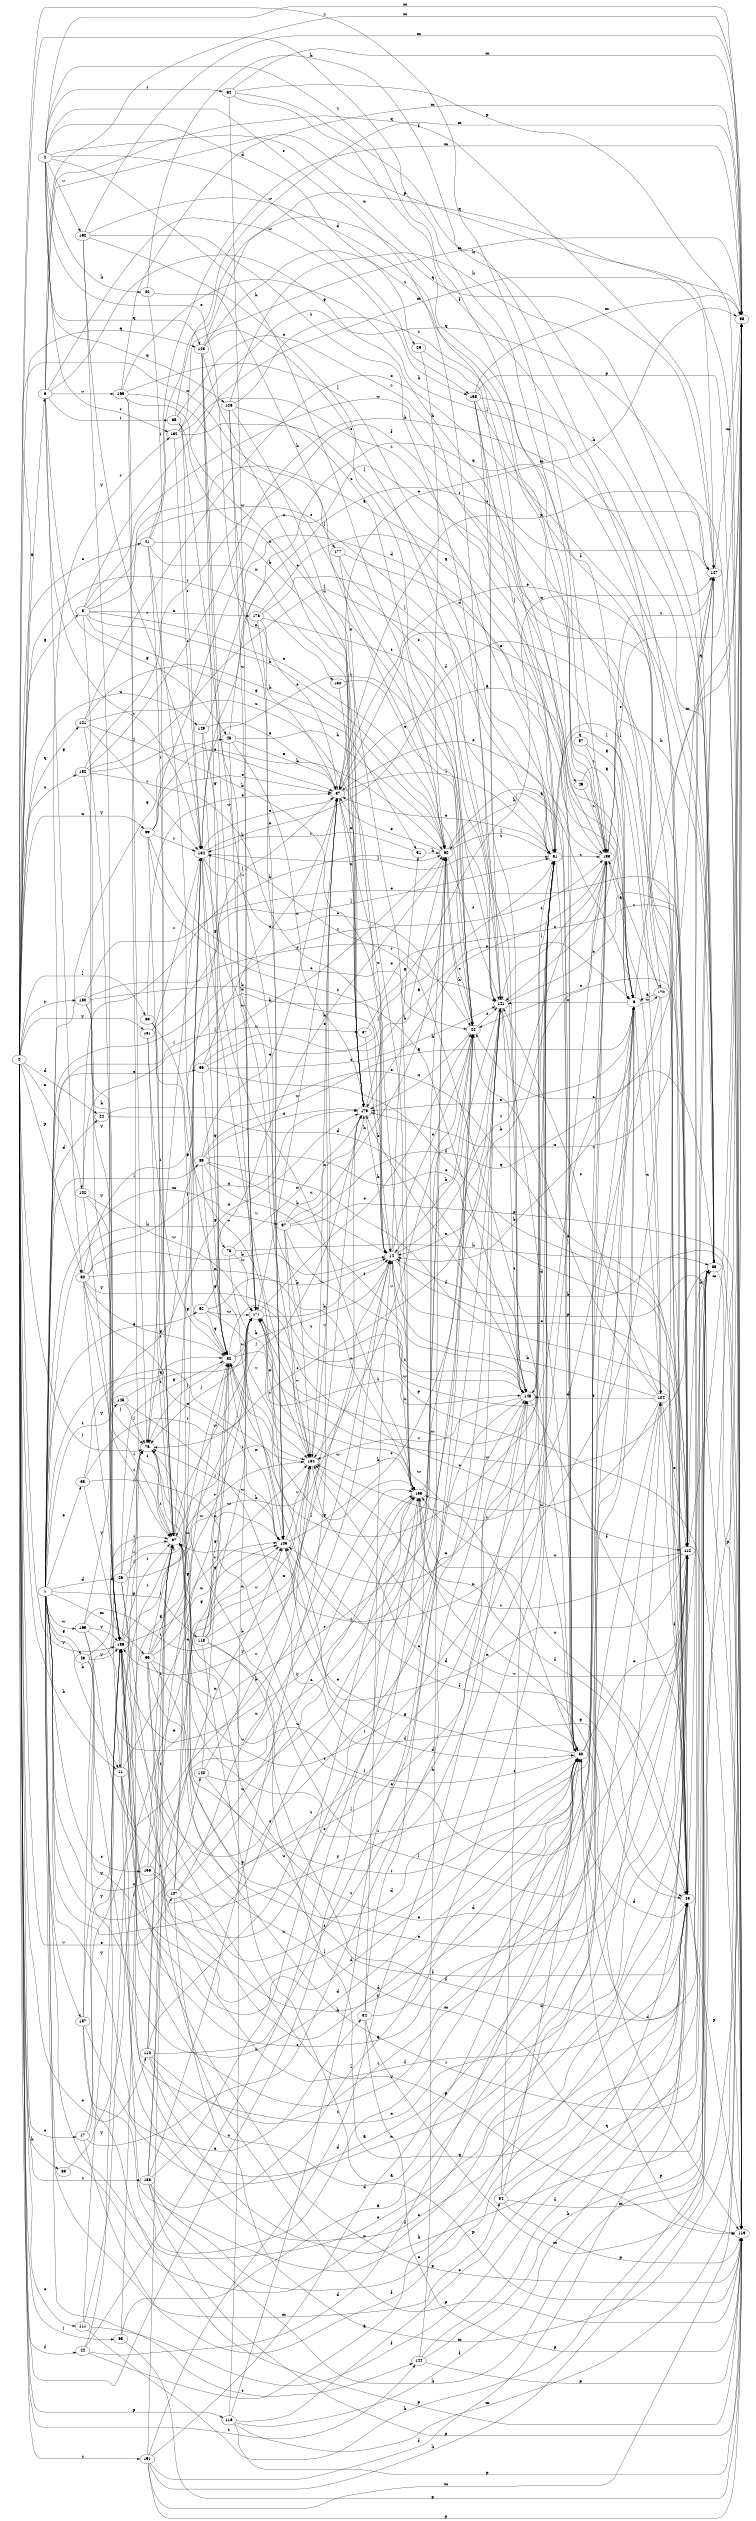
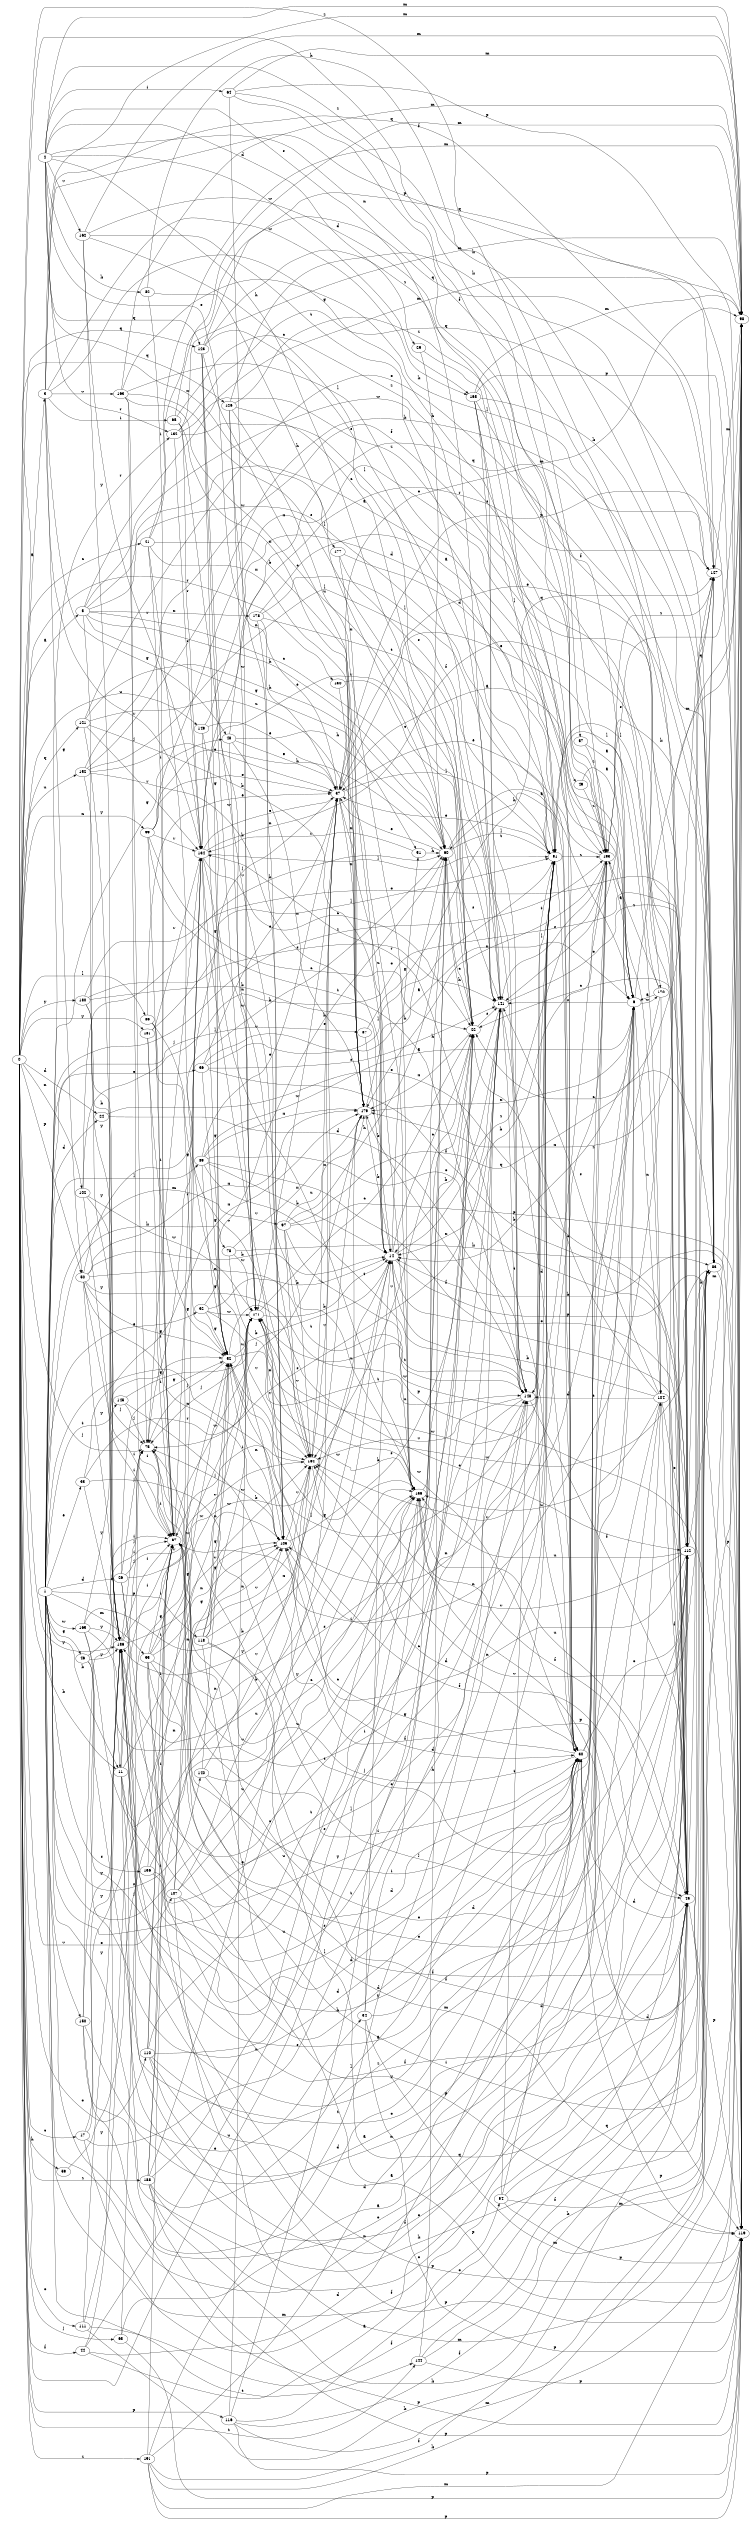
  strict digraph {
    rankdir=LR
    0
    3
    5
    11
    17
    21
    24
    44
    57
    59
    68
    75
    86
    99
    102
    107
    110
    111
    116
    121
    123
    130
    144
    149
    152
    156
    177
    180
    181
    186
    188
    191
    193
    50
    48
    98
    168
    49
    65
    119
    127
    134
    163
    22
    91
    60
    6
    51
    170
    178
    104
    14
    45
    67
    83
    105
    141
    179
    112
    30
    37
    164
    52
    148
    171
    118
    1
    26
    32
    33
    34
    36
    46
    78
    87
    89
    94
    95
    97
    132
    136
    140
    145
-   157
+   157 [label=150]
    165
    2
    29
    64
    82
    126
    162
    0 -> 3 [label=a]
    0 -> 5 [label=a]
    0 -> 11 [label=b]
    0 -> 17 [label=c]
    0 -> 21 [label=c]
    0 -> 24 [label=d]
    0 -> 44 [label=f]
    0 -> 57 [label=h]
    0 -> 59 [label=h]
    0 -> 68 [label=j]
    0 -> 75 [label=j]
    0 -> 86 [label=l]
    0 -> 99 [label=n]
    0 -> 102 [label=n]
    0 -> 107 [label=o]
    0 -> 110 [label=o]
    0 -> 111 [label=o]
    0 -> 116 [label=p]
    0 -> 121 [label=q]
    0 -> 123 [label=q]
    0 -> 130 [label=r]
    0 -> 144 [label=t]
    0 -> 149 [label=u]
    0 -> 152 [label=u]
    0 -> 156 [label=u]
    0 -> 177 [label=x]
    0 -> 180 [label=y]
    0 -> 181 [label=y]
    0 -> 186 [label=y]
    0 -> 188 [label=z]
    0 -> 191 [label=z]
    0 -> 193 [label=z]
    0 -> 50 [label=p]
    3 -> 50 [label=g]
    3 -> 48 [label=g]
    3 -> 98 [label=m]
    3 -> 168 [label=w]
    3 -> 49 [label=g]
    3 -> 65 [label=i]
    3 -> 119 [label=p]
    3 -> 127 [label=q]
    3 -> 134 [label=r]
    3 -> 163 [label=v]
    5 -> 11 [label=b]
    5 -> 98 [label=m]
    5 -> 22 [label=c]
    5 -> 91 [label=l]
    5 -> 60 [label=h]
    5 -> 6 [label=a]
    5 -> 51 [label=g]
    5 -> 170 [label=w]
    5 -> 178 [label=x]
    11 -> 75 [label=j]
    11 -> 104 [label=n]
    11 -> 14 [label=b]
    11 -> 45 [label=f]
    11 -> 67 [label=i]
    11 -> 83 [label=k]
    11 -> 105 [label=n]
    17 -> 186 [label=y]
    17 -> 45 [label=f]
    17 -> 105 [label=n]
    17 -> 141 [label=s]
    21 -> 98 [label=m]
    21 -> 127 [label=q]
    21 -> 14 [label=b]
    21 -> 67 [label=i]
    21 -> 105 [label=n]
    21 -> 179 [label=x]
    24 -> 112 [label=o]
    24 -> 30 [label=d]
    44 -> 156 [label=u]
    44 -> 186 [label=y]
    44 -> 6 [label=a]
    44 -> 30 [label=d]
    57 -> 193 [label=z]
    57 -> 6 [label=a]
    59 -> 105 [label=n]
    68 -> 75 [label=j]
    68 -> 119 [label=p]
    68 -> 6 [label=a]
    75 -> 67 [label=i]
    75 -> 112 [label=o]
    86 -> 67 [label=i]
    86 -> 37 [label=e]
    86 -> 164 [label=v]
    86 -> 52 [label=g]
    99 -> 134 [label=r]
    99 -> 22 [label=c]
    99 -> 60 [label=h]
    99 -> 67 [label=i]
    99 -> 112 [label=o]
    99 -> 37 [label=e]
    99 -> 148 [label=t]
    102 -> 186 [label=y]
    102 -> 60 [label=h]
    102 -> 67 [label=i]
    102 -> 112 [label=o]
    102 -> 171 [label=w]
    107 -> 156 [label=u]
    107 -> 98 [label=m]
    107 -> 134 [label=r]
    107 -> 30 [label=d]
    107 -> 164 [label=v]
    107 -> 52 [label=g]
    107 -> 148 [label=t]
    110 -> 156 [label=u]
    110 -> 193 [label=z]
    110 -> 6 [label=a]
    110 -> 67 [label=i]
    110 -> 141 [label=s]
    110 -> 112 [label=o]
    110 -> 52 [label=g]
    111 -> 186 [label=y]
    111 -> 45 [label=f]
    111 -> 83 [label=k]
    111 -> 52 [label=g]
    116 -> 98 [label=m]
    116 -> 119 [label=p]
    116 -> 60 [label=h]
    116 -> 45 [label=f]
    116 -> 112 [label=o]
    116 -> 171 [label=w]
    121 -> 156 [label=u]
    121 -> 186 [label=y]
    121 -> 134 [label=r]
    121 -> 60 [label=h]
    121 -> 14 [label=b]
    121 -> 112 [label=o]
    123 -> 193 [label=z]
    123 -> 127 [label=q]
    123 -> 105 [label=n]
    123 -> 141 [label=s]
    123 -> 179 [label=x]
    123 -> 52 [label=g]
    123 -> 171 [label=w]
    130 -> 22 [label=c]
    130 -> 179 [label=x]
    144 -> 119 [label=p]
    144 -> 60 [label=h]
    144 -> 45 [label=f]
    144 -> 83 [label=k]
    149 -> 30 [label=d]
    149 -> 37 [label=e]
    149 -> 164 [label=v]
    149 -> 52 [label=g]
    152 -> 186 [label=y]
    152 -> 91 [label=l]
    152 -> 14 [label=b]
    152 -> 45 [label=f]
    152 -> 83 [label=k]
    152 -> 37 [label=e]
    156 -> 119 [label=p]
    156 -> 60 [label=h]
    156 -> 45 [label=f]
    156 -> 52 [label=g]
    156 -> 171 [label=w]
    177 -> 141 [label=s]
    177 -> 179 [label=x]
    177 -> 30 [label=d]
    180 -> 75 [label=j]
    180 -> 186 [label=y]
    180 -> 14 [label=b]
    180 -> 141 [label=s]
    180 -> 112 [label=o]
    181 -> 134 [label=r]
    181 -> 91 [label=l]
    181 -> 67 [label=i]
    181 -> 52 [label=g]
    186 -> 75 [label=j]
    186 -> 6 [label=a]
    186 -> 67 [label=i]
    186 -> 30 [label=d]
    186 -> 164 [label=v]
    186 -> 148 [label=t]
    186 -> 171 [label=w]
    188 -> 156 [label=u]
    188 -> 119 [label=p]
    188 -> 91 [label=l]
    188 -> 67 [label=i]
    188 -> 83 [label=k]
    188 -> 105 [label=n]
    188 -> 112 [label=o]
    188 -> 37 [label=e]
    191 -> 98 [label=m]
    191 -> 119 [label=p]
    191 -> 45 [label=f]
    191 -> 67 [label=i]
    191 -> 83 [label=k]
    191 -> 30 [label=d]
    191 -> 148 [label=t]
    193 -> 6 [label=a]
    193 -> 14 [label=b]
    193 -> 67 [label=i]
    193 -> 83 [label=k]
    193 -> 105 [label=n]
    193 -> 141 [label=s]
    193 -> 179 [label=x]
    193 -> 37 [label=e]
    193 -> 171 [label=w]
    50 -> 186 [label=y]
    50 -> 119 [label=p]
    50 -> 60 [label=h]
    50 -> 14 [label=b]
    50 -> 67 [label=i]
    50 -> 105 [label=n]
    50 -> 179 [label=x]
    50 -> 52 [label=g]
    50 -> 148 [label=t]
    48 -> 127 [label=q]
    48 -> 60 [label=h]
    48 -> 179 [label=x]
    48 -> 37 [label=e]
    48 -> 171 [label=w]
    98 -> 141 [label=s]
    98 -> 179 [label=x]
    168 -> 98 [label=m]
    168 -> 119 [label=p]
    168 -> 91 [label=l]
    168 -> 45 [label=f]
    168 -> 83 [label=k]
    168 -> 141 [label=s]
    168 -> 148 [label=t]
    49 -> 193 [label=z]
    49 -> 6 [label=a]
    65 -> 193 [label=z]
    65 -> 98 [label=m]
    65 -> 134 [label=r]
    65 -> 179 [label=x]
    65 -> 164 [label=v]
    119 -> 14 [label=b]
    127 -> 193 [label=z]
    127 -> 98 [label=m]
    127 -> 134 [label=r]
    127 -> 164 [label=v]
    134 -> 75 [label=j]
    134 -> 156 [label=u]
    134 -> 22 [label=c]
    134 -> 91 [label=l]
    134 -> 45 [label=f]
    134 -> 37 [label=e]
    134 -> 164 [label=v]
    134 -> 52 [label=g]
    163 -> 75 [label=j]
    163 -> 98 [label=m]
    163 -> 22 [label=c]
    163 -> 91 [label=l]
    163 -> 67 [label=i]
    163 -> 83 [label=k]
    163 -> 141 [label=s]
    22 -> 186 [label=y]
    22 -> 60 [label=h]
    22 -> 141 [label=s]
    22 -> 179 [label=x]
    22 -> 164 [label=v]
    91 -> 186 [label=y]
    91 -> 193 [label=z]
    91 -> 67 [label=i]
    91 -> 30 [label=d]
    91 -> 37 [label=e]
    91 -> 148 [label=t]
    91 -> 171 [label=w]
    60 -> 22 [label=c]
    60 -> 91 [label=l]
    60 -> 6 [label=a]
    60 -> 141 [label=s]
    60 -> 37 [label=e]
    6 -> 186 [label=y]
    6 -> 98 [label=m]
    6 -> 170 [label=w]
    6 -> 104 [label=n]
    6 -> 14 [label=b]
    6 -> 141 [label=s]
    6 -> 179 [label=x]
    51 -> 134 [label=r]
    51 -> 60 [label=h]
    170 -> 193 [label=z]
    170 -> 91 [label=l]
    170 -> 6 [label=a]
    170 -> 105 [label=n]
    170 -> 164 [label=v]
    178 -> 91 [label=l]
    178 -> 6 [label=a]
    178 -> 105 [label=n]
    178 -> 37 [label=e]
    178 -> 148 [label=t]
    104 -> 156 [label=u]
    104 -> 186 [label=y]
    104 -> 22 [label=c]
    104 -> 14 [label=b]
    104 -> 45 [label=f]
    104 -> 141 [label=s]
    104 -> 112 [label=o]
    104 -> 37 [label=e]
    104 -> 148 [label=t]
    14 -> 156 [label=u]
    14 -> 193 [label=z]
    14 -> 119 [label=p]
    14 -> 22 [label=c]
    14 -> 51 [label=g]
    14 -> 112 [label=o]
    45 -> 156 [label=u]
    45 -> 119 [label=p]
    45 -> 127 [label=q]
    45 -> 91 [label=l]
    45 -> 30 [label=d]
    67 -> 134 [label=r]
    67 -> 45 [label=f]
    67 -> 171 [label=w]
    83 -> 119 [label=p]
    83 -> 22 [label=c]
    83 -> 67 [label=i]
    83 -> 30 [label=d]
    83 -> 37 [label=e]
    83 -> 171 [label=w]
    105 -> 75 [label=j]
    105 -> 141 [label=s]
    105 -> 30 [label=d]
    105 -> 164 [label=v]
    141 -> 134 [label=r]
    141 -> 14 [label=b]
    141 -> 112 [label=o]
    141 -> 30 [label=d]
    141 -> 148 [label=t]
    179 -> 75 [label=j]
    179 -> 186 [label=y]
    179 -> 60 [label=h]
    179 -> 14 [label=b]
    112 -> 75 [label=j]
    112 -> 156 [label=u]
    112 -> 98 [label=m]
    112 -> 22 [label=c]
    112 -> 83 [label=k]
    112 -> 105 [label=n]
    112 -> 164 [label=v]
    30 -> 75 [label=j]
    30 -> 193 [label=z]
    30 -> 119 [label=p]
    30 -> 134 [label=r]
    30 -> 60 [label=h]
    30 -> 67 [label=i]
    30 -> 112 [label=o]
    30 -> 52 [label=g]
    30 -> 171 [label=w]
    37 -> 75 [label=j]
    37 -> 156 [label=u]
    37 -> 98 [label=m]
    37 -> 119 [label=p]
    37 -> 91 [label=l]
    37 -> 6 [label=a]
    37 -> 179 [label=x]
    37 -> 164 [label=v]
    37 -> 171 [label=w]
    164 -> 67 [label=i]
    164 -> 30 [label=d]
    164 -> 37 [label=e]
    52 -> 75 [label=j]
    52 -> 45 [label=f]
    52 -> 105 [label=n]
    52 -> 112 [label=o]
    52 -> 148 [label=t]
    52 -> 171 [label=w]
    148 -> 91 [label=l]
    148 -> 45 [label=f]
    148 -> 67 [label=i]
    148 -> 179 [label=x]
    148 -> 164 [label=v]
    171 -> 75 [label=j]
    171 -> 22 [label=c]
    171 -> 14 [label=b]
    171 -> 105 [label=n]
    118 -> 119 [label=p]
    118 -> 127 [label=q]
    118 -> 45 [label=f]
    118 -> 105 [label=n]
    118 -> 179 [label=x]
    118 -> 164 [label=v]
    118 -> 52 [label=g]
    118 -> 171 [label=w]
    1 -> 11 [label=b]
    1 -> 24 [label=d]
    1 -> 144 [label=t]
    1 -> 156 [label=u]
    1 -> 193 [label=z]
    1 -> 48 [label=g]
    1 -> 22 [label=c]
    1 -> 91 [label=l]
    1 -> 104 [label=n]
    1 -> 112 [label=o]
    1 -> 118 [label=p]
    1 -> 26 [label=d]
    1 -> 32 [label=e]
    1 -> 33 [label=e]
    1 -> 34 [label=e]
    1 -> 36 [label=e]
    1 -> 46 [label=g]
    1 -> 78 [label=k]
    1 -> 87 [label=l]
    1 -> 89 [label=l]
    1 -> 94 [label=m]
    1 -> 95 [label=m]
    1 -> 97 [label=m]
    1 -> 132 [label=r]
    1 -> 136 [label=s]
    1 -> 140 [label=s]
    1 -> 145 [label=t]
    1 -> 157 [label=v]
    1 -> 165 [label=w]
    26 -> 75 [label=j]
    26 -> 119 [label=p]
    26 -> 14 [label=b]
    26 -> 45 [label=f]
    26 -> 164 [label=v]
    26 -> 52 [label=g]
    32 -> 60 [label=h]
    32 -> 14 [label=b]
    32 -> 164 [label=v]
    32 -> 52 [label=g]
    32 -> 171 [label=w]
    33 -> 186 [label=y]
    33 -> 141 [label=s]
    33 -> 179 [label=x]
    33 -> 112 [label=o]
    34 -> 98 [label=m]
    34 -> 119 [label=p]
    34 -> 22 [label=c]
    34 -> 14 [label=b]
    34 -> 30 [label=d]
    36 -> 91 [label=l]
    36 -> 6 [label=a]
    36 -> 45 [label=f]
    36 -> 141 [label=s]
    36 -> 37 [label=e]
    36 -> 52 [label=g]
    46 -> 186 [label=y]
    46 -> 91 [label=l]
    46 -> 67 [label=i]
    46 -> 30 [label=d]
    78 -> 83 [label=k]
    78 -> 179 [label=x]
    78 -> 164 [label=v]
    78 -> 171 [label=w]
    87 -> 127 [label=q]
    87 -> 14 [label=b]
    89 -> 6 [label=a]
    89 -> 14 [label=b]
    89 -> 45 [label=f]
    89 -> 179 [label=x]
    89 -> 112 [label=o]
    89 -> 37 [label=e]
    89 -> 52 [label=g]
    89 -> 148 [label=t]
    94 -> 98 [label=m]
    94 -> 119 [label=p]
    94 -> 127 [label=q]
    94 -> 30 [label=d]
    94 -> 148 [label=t]
    95 -> 98 [label=m]
    95 -> 119 [label=p]
    95 -> 134 [label=r]
    95 -> 91 [label=l]
    95 -> 67 [label=i]
    95 -> 105 [label=n]
    95 -> 141 [label=s]
    95 -> 112 [label=o]
    95 -> 171 [label=w]
    97 -> 156 [label=u]
    97 -> 119 [label=p]
    97 -> 127 [label=q]
    97 -> 60 [label=h]
    97 -> 179 [label=x]
    97 -> 164 [label=v]
    97 -> 148 [label=t]
    132 -> 193 [label=z]
    132 -> 98 [label=m]
    132 -> 127 [label=q]
    132 -> 134 [label=r]
    132 -> 91 [label=l]
    136 -> 119 [label=p]
    136 -> 22 [label=c]
    136 -> 67 [label=i]
    136 -> 141 [label=s]
    140 -> 22 [label=c]
    140 -> 30 [label=d]
    140 -> 164 [label=v]
    140 -> 52 [label=g]
    145 -> 75 [label=j]
    145 -> 14 [label=b]
    145 -> 45 [label=f]
    157 -> 186 [label=y]
    157 -> 119 [label=p]
    157 -> 6 [label=a]
    157 -> 67 [label=i]
    157 -> 30 [label=d]
    165 -> 156 [label=u]
    165 -> 186 [label=y]
    165 -> 14 [label=b]
    165 -> 112 [label=o]
    165 -> 52 [label=g]
    165 -> 148 [label=t]
    2 -> 123 [label=q]
    2 -> 193 [label=z]
    2 -> 98 [label=m]
    2 -> 168 [label=w]
    2 -> 60 [label=h]
    2 -> 104 [label=n]
    2 -> 141 [label=s]
    2 -> 37 [label=e]
    2 -> 132 [label=r]
    2 -> 29 [label=d]
    2 -> 64 [label=i]
    2 -> 82 [label=k]
    2 -> 126 [label=q]
    2 -> 162 [label=v]
    29 -> 91 [label=l]
    29 -> 60 [label=h]
    64 -> 98 [label=m]
    64 -> 119 [label=p]
    64 -> 45 [label=f]
    64 -> 83 [label=k]
    64 -> 171 [label=w]
    82 -> 60 [label=h]
    82 -> 45 [label=f]
    82 -> 67 [label=i]
    126 -> 156 [label=u]
    126 -> 193 [label=z]
    126 -> 22 [label=c]
    126 -> 83 [label=k]
    126 -> 105 [label=n]
    126 -> 171 [label=w]
    162 -> 186 [label=y]
    162 -> 98 [label=m]
    162 -> 134 [label=r]
    162 -> 22 [label=c]
    162 -> 30 [label=d]
    162 -> 148 [label=t]
  }
